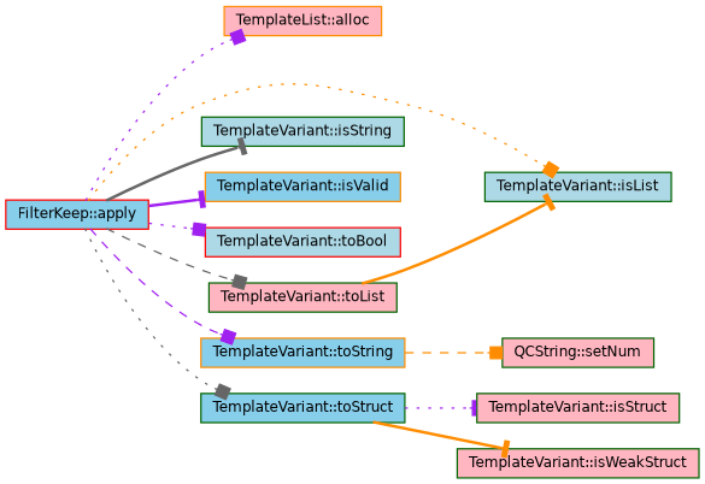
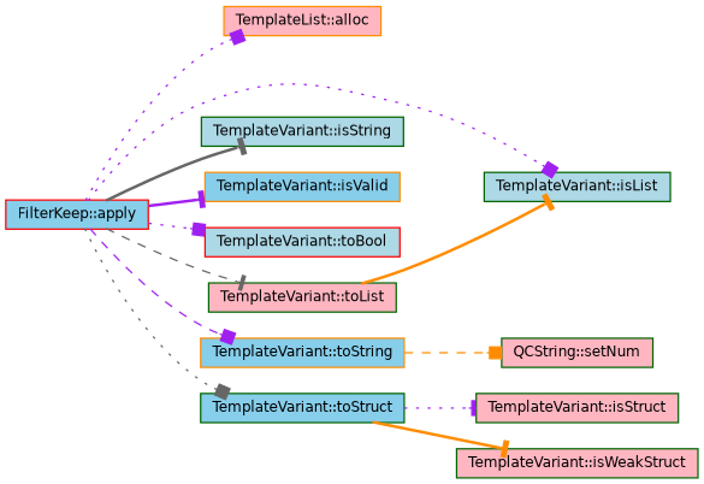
  digraph {
    rankdir=LR
    node [color=darkgreen fillcolor=lightpink fontname=Helvetica fontsize=10 shape=record style=filled]
    edge [arrowhead=box color=purple fontname=Helvetica fontsize=10 labelfontname=Helvetica labelfontsize=10 style=dotted]
    n1 [color=red fillcolor=skyblue fontcolor=black height=0.2 label="FilterKeep::apply" width=0.4]
    n2 [color=darkorange height=0.2 label="TemplateList::alloc" width=0.4]
    n3 [fillcolor=lightblue height=0.2 label="TemplateVariant::isList" width=0.4]
    n4 [fillcolor=lightblue height=0.2 label="TemplateVariant::isString" width=0.4]
    n5 [color=darkorange fillcolor=skyblue height=0.2 label="TemplateVariant::isValid" width=0.4]
    n6 [color=red fillcolor=lightblue height=0.2 label="TemplateVariant::toBool" width=0.4]
    n7 [height=0.2 label="TemplateVariant::toList" width=0.4]
    n8 [color=darkorange fillcolor=skyblue height=0.2 label="TemplateVariant::toString" width=0.4]
    n9 [fillcolor=skyblue height=0.2 label="TemplateVariant::toStruct" width=0.4]
    n10 [height=0.2 label="QCString::setNum" width=0.4]
    n11 [height=0.2 label="TemplateVariant::isStruct" width=0.4]
    n12 [height=0.2 label="TemplateVariant::isWeakStruct" width=0.4]
    n1 -> n2
-   n1 -> n3 [color=darkorange]
+   n1 -> n3
    n1 -> n4 [arrowhead=tee color=gray40 style=bold]
    n1 -> n5 [arrowhead=tee style=bold]
    n1 -> n6
-   n1 -> n7 [color=gray40 style=dashed]
+   n1 -> n7 [arrowhead=tee color=gray40 style=dashed]
    n1 -> n8 [style=dashed]
    n1 -> n9 [color=gray40]
    n7 -> n3 [arrowhead=tee color=darkorange style=bold]
    n8 -> n10 [color=darkorange style=dashed]
    n9 -> n11 [arrowhead=tee]
    n9 -> n12 [arrowhead=tee color=darkorange style=bold]
  }
